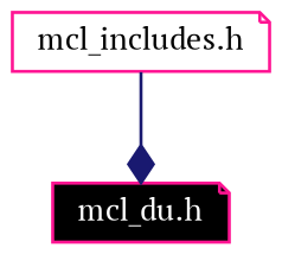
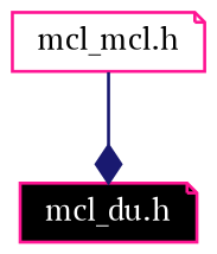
  digraph {
    fontname="PT Serif"
    node [color=deeppink fontname="PT Serif" fontsize=10 shape=note]
    n1 [fillcolor=black fontcolor=white height=0.2 label="mcl_du.h" style=filled width=0.4]
-   n2 [height=0.2 label="mcl_includes.h" width=0.4]
+   n2 [height=0.2 label="mcl_mcl.h" width=0.4]
    n2 -> n1 [color=midnightblue fontname="PT Serif" fontsize=10 labelfontname=Helvetica labelfontsize=10 style=solid arrowhead=diamond]
  }
